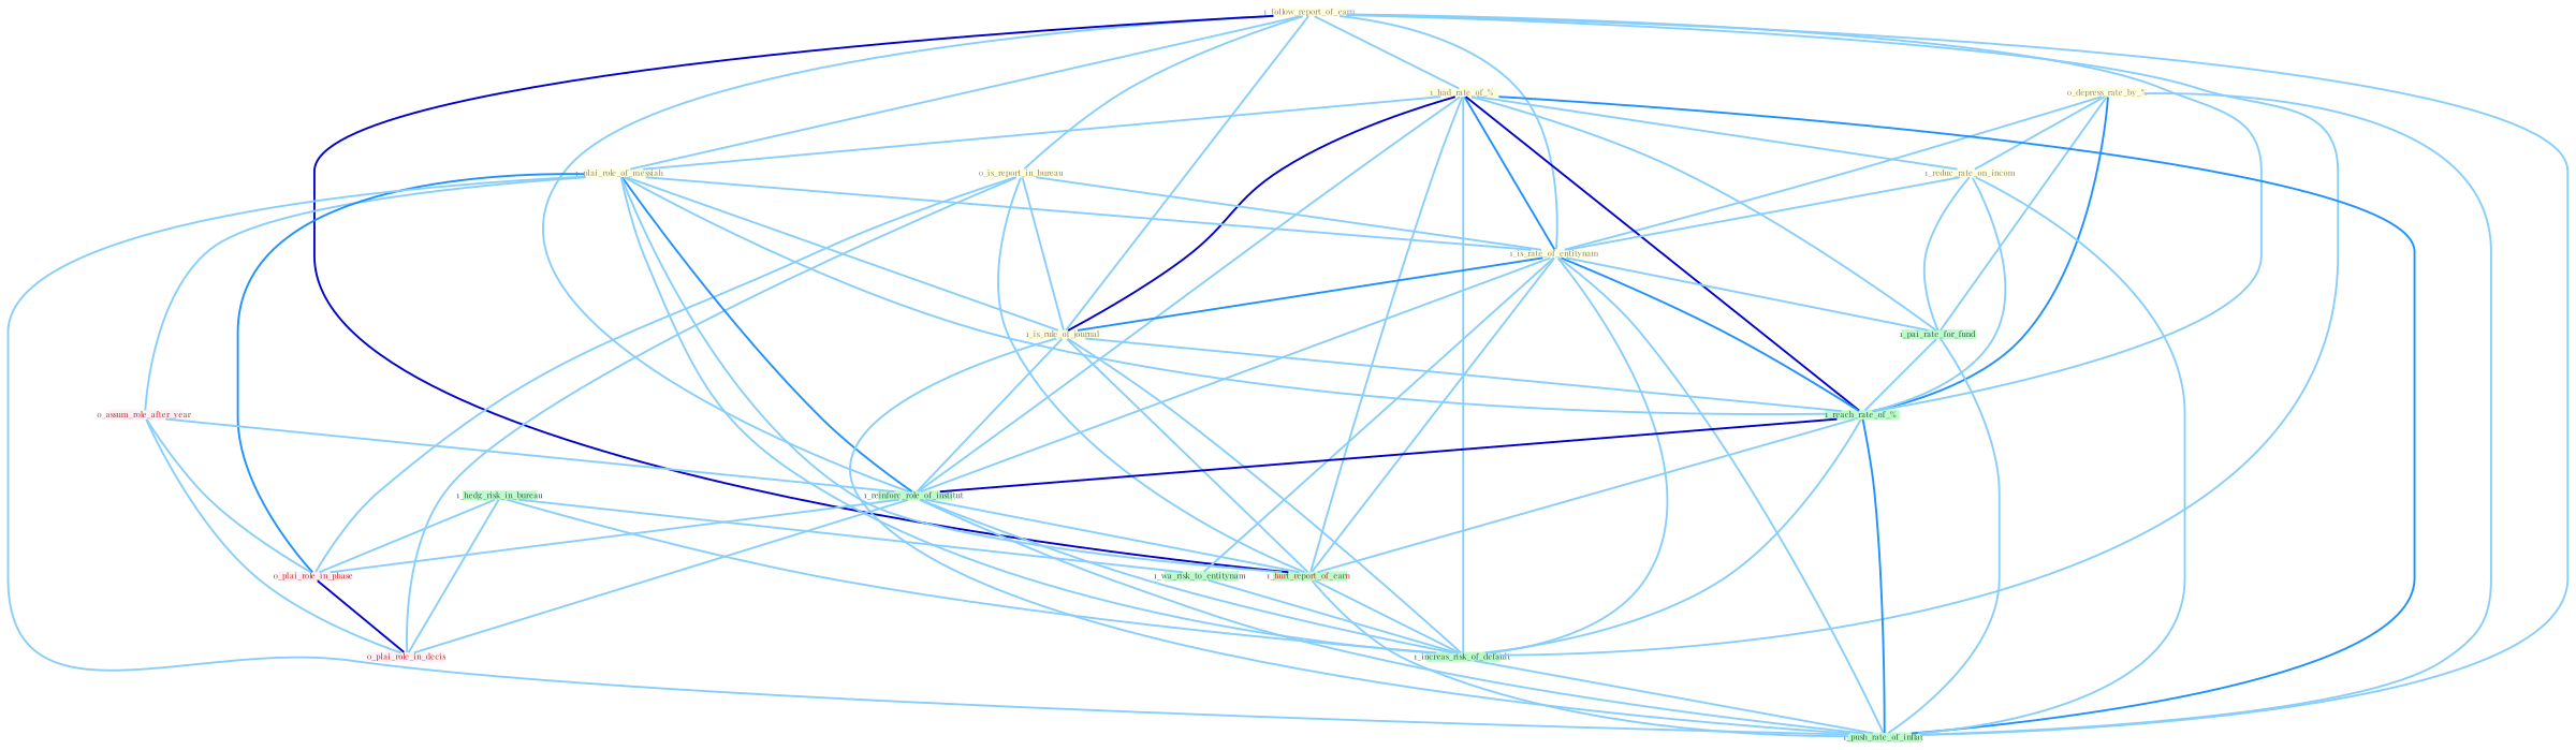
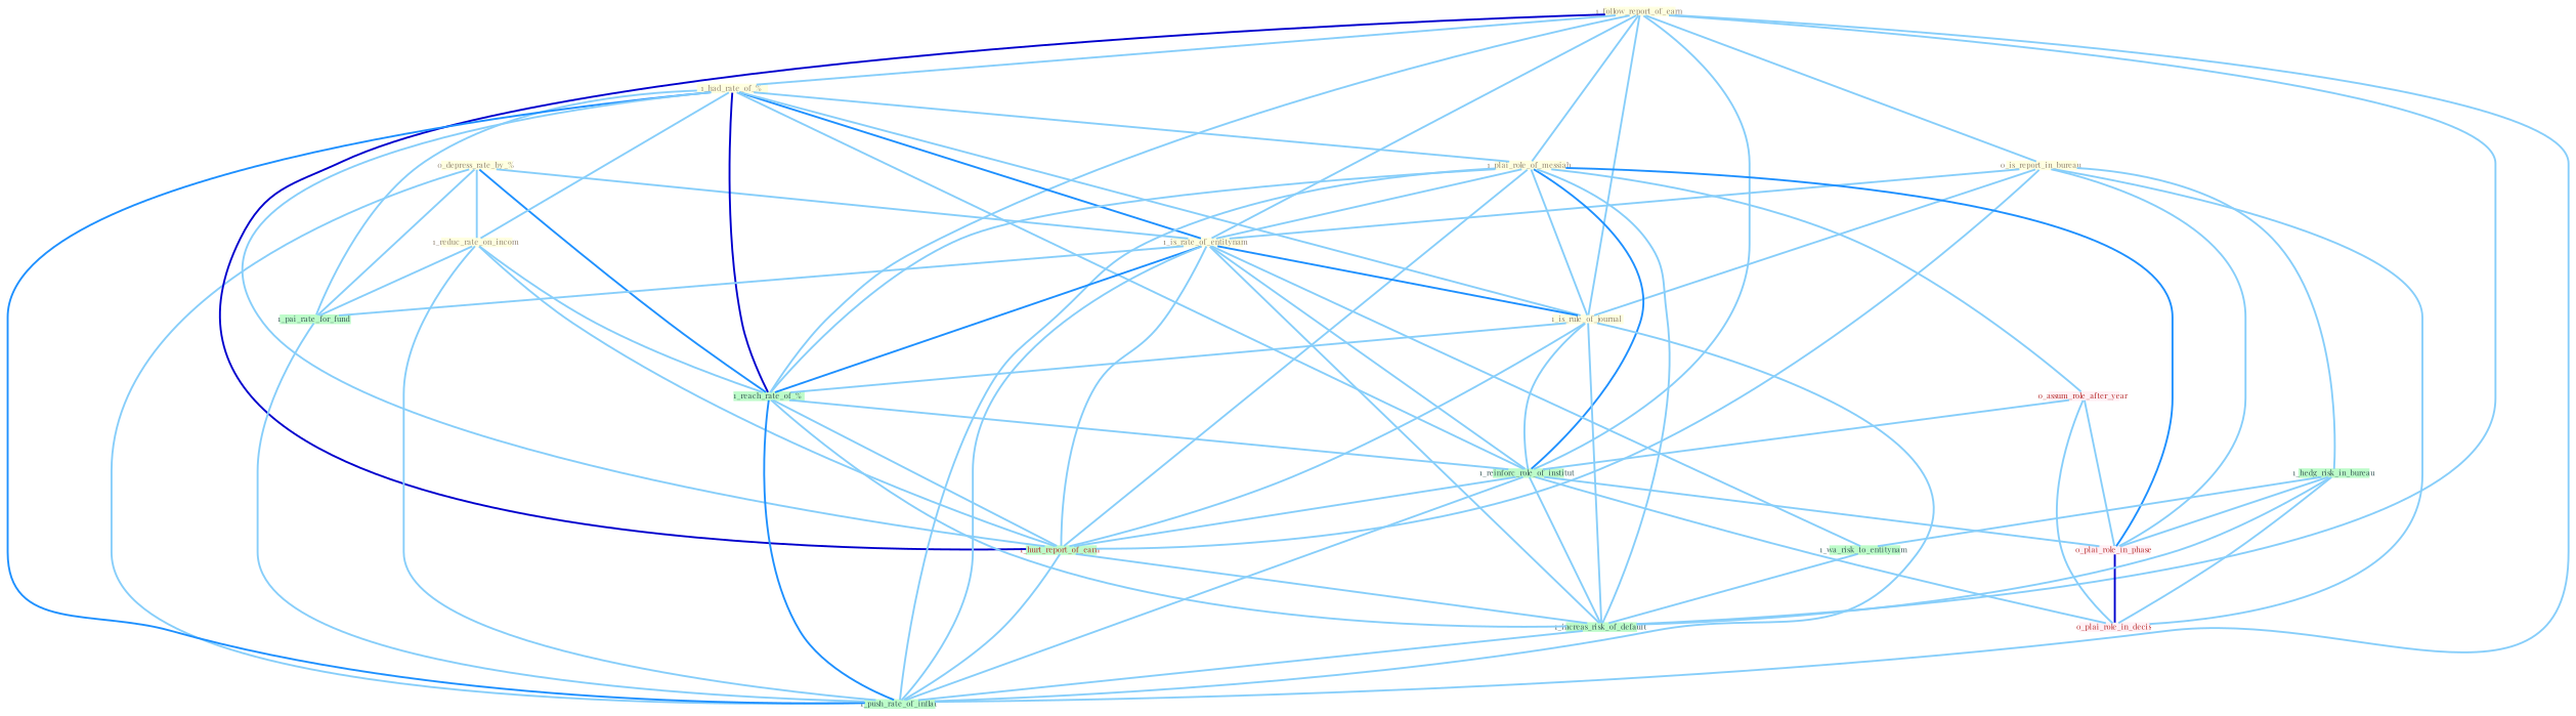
  graph {
    fontname="Playfair Display"
    node [color="#ffffe0" fixedsize=true fontcolor="#8b7d6b" fontname="Playfair Display" fontsize=4 shape=polygon style=filled]
    edge [color="#87cefa" fontname="Playfair Display" w=1]
    "0_depress_rate_by_% " [height=.06 width=.5]
    "1_follow_report_of_earn " [height=.06 width=.5]
    "1_had_rate_of_% " [height=.06 width=.5]
    "1_reduc_rate_on_incom " [height=.06 width=.5]
    "0_is_report_in_bureau " [height=.06 width=.5]
    "1_plai_role_of_messiah " [height=.06 width=.5]
    "1_is_rate_of_entitynam " [height=.06 width=.5]
    "1_is_rule_of_journal " [height=.06 width=.5]
    "0_assum_role_after_year " [color="#fff0f5" fontcolor="#b22222" height=.06 width=.5]
    "0_plai_role_in_phase " [color="#fff0f5" fontcolor="#b22222" height=.06 width=.5]
    "0_plai_role_in_decis " [color="#fff0f5" fontcolor="#b22222" height=.06 width=.5]
    "1_pai_rate_for_fund " [color="#BDFCC9" fontcolor="#2f4f4f" height=.06 width=.5]
    "1_reach_rate_of_% " [color="#BDFCC9" fontcolor="#2f4f4f" height=.06 width=.5]
    "1_push_rate_of_inflat " [color="#BDFCC9" fontcolor="#2f4f4f" height=.06 width=.5]
    "1_reinforc_role_of_institut " [color="#BDFCC9" fontcolor="#2f4f4f" height=.06 width=.5]
    "1_hurt_report_of_earn " [color="#BDFCC9" fontcolor="#b22222" height=.06 width=.5]
    "1_increas_risk_of_default " [color="#BDFCC9" fontcolor="#2f4f4f" height=.06 width=.5]
    n18 [color="#BDFCC9" fontcolor="#2f4f4f" height=.06 label="1_hedg_risk_in_bureau" width=.5]
    "1_wa_risk_to_entitynam " [color="#BDFCC9" fontcolor="#2f4f4f" height=.06 width=.5]
    subgraph sub_1 {
      "0_depress_rate_by_% "
      "1_follow_report_of_earn "
      "1_had_rate_of_% "
      "1_reduc_rate_on_incom "
      "0_is_report_in_bureau "
      "1_plai_role_of_messiah "
      "1_is_rate_of_entitynam "
      "1_is_rule_of_journal "
    }
    subgraph sub_2 {
      "0_assum_role_after_year "
      "0_plai_role_in_phase "
      "0_plai_role_in_decis "
    }
    "0_depress_rate_by_% " -- "1_reduc_rate_on_incom "
    "0_depress_rate_by_% " -- "1_is_rate_of_entitynam "
    "0_depress_rate_by_% " -- "1_pai_rate_for_fund "
    "0_depress_rate_by_% " -- "1_reach_rate_of_% " [color="#1e90ff" w=2]
    "0_depress_rate_by_% " -- "1_push_rate_of_inflat "
    "1_follow_report_of_earn " -- "1_had_rate_of_% "
    "1_follow_report_of_earn " -- "0_is_report_in_bureau "
    "1_follow_report_of_earn " -- "1_plai_role_of_messiah "
    "1_follow_report_of_earn " -- "1_is_rate_of_entitynam "
    "1_follow_report_of_earn " -- "1_is_rule_of_journal "
    "1_follow_report_of_earn " -- "1_reach_rate_of_% "
    "1_follow_report_of_earn " -- "1_push_rate_of_inflat "
    "1_follow_report_of_earn " -- "1_reinforc_role_of_institut "
    "1_follow_report_of_earn " -- "1_hurt_report_of_earn " [color="#0000cd" w=3]
    "1_follow_report_of_earn " -- "1_increas_risk_of_default "
    "1_had_rate_of_% " -- "1_reduc_rate_on_incom "
    "1_had_rate_of_% " -- "1_plai_role_of_messiah "
    "1_had_rate_of_% " -- "1_is_rate_of_entitynam " [color="#1e90ff" w=2]
-   "1_had_rate_of_% " -- "1_is_rule_of_journal " [color="#0000cd"]
+   "1_had_rate_of_% " -- "1_is_rule_of_journal "
    "1_had_rate_of_% " -- "1_pai_rate_for_fund "
    "1_had_rate_of_% " -- "1_reach_rate_of_% " [color="#0000cd" w=3]
    "1_had_rate_of_% " -- "1_push_rate_of_inflat " [color="#1e90ff" w=2]
    "1_had_rate_of_% " -- "1_reinforc_role_of_institut "
    "1_had_rate_of_% " -- "1_hurt_report_of_earn "
-   "1_had_rate_of_% " -- "1_increas_risk_of_default "
-   "1_reduc_rate_on_incom " -- "1_is_rate_of_entitynam "
+   "1_reduc_rate_on_incom " -- "1_hurt_report_of_earn "
    "1_reduc_rate_on_incom " -- "1_pai_rate_for_fund "
    "1_reduc_rate_on_incom " -- "1_reach_rate_of_% "
    "1_reduc_rate_on_incom " -- "1_push_rate_of_inflat "
    "0_is_report_in_bureau " -- "1_is_rate_of_entitynam "
    "0_is_report_in_bureau " -- "1_is_rule_of_journal "
    "0_is_report_in_bureau " -- "0_plai_role_in_phase "
    "0_is_report_in_bureau " -- "0_plai_role_in_decis "
    "0_is_report_in_bureau " -- "1_hurt_report_of_earn "
+   "0_is_report_in_bureau " -- n18
    "1_plai_role_of_messiah " -- "1_is_rate_of_entitynam "
    "1_plai_role_of_messiah " -- "1_is_rule_of_journal "
    "1_plai_role_of_messiah " -- "0_assum_role_after_year "
    "1_plai_role_of_messiah " -- "0_plai_role_in_phase " [color="#1e90ff" w=2]
    "1_plai_role_of_messiah " -- "1_reach_rate_of_% "
    "1_plai_role_of_messiah " -- "1_push_rate_of_inflat "
    "1_plai_role_of_messiah " -- "1_reinforc_role_of_institut " [color="#1e90ff" w=2]
    "1_plai_role_of_messiah " -- "1_hurt_report_of_earn "
    "1_plai_role_of_messiah " -- "1_increas_risk_of_default "
    "1_is_rate_of_entitynam " -- "1_is_rule_of_journal " [color="#1e90ff" w=2]
    "1_is_rate_of_entitynam " -- "1_pai_rate_for_fund "
    "1_is_rate_of_entitynam " -- "1_reach_rate_of_% " [color="#1e90ff" w=2]
    "1_is_rate_of_entitynam " -- "1_push_rate_of_inflat " [w=2]
    "1_is_rate_of_entitynam " -- "1_reinforc_role_of_institut "
    "1_is_rate_of_entitynam " -- "1_hurt_report_of_earn "
    "1_is_rate_of_entitynam " -- "1_increas_risk_of_default "
    "1_is_rate_of_entitynam " -- "1_wa_risk_to_entitynam "
    "1_is_rule_of_journal " -- "1_reach_rate_of_% "
    "1_is_rule_of_journal " -- "1_push_rate_of_inflat "
    "1_is_rule_of_journal " -- "1_reinforc_role_of_institut "
    "1_is_rule_of_journal " -- "1_hurt_report_of_earn "
    "1_is_rule_of_journal " -- "1_increas_risk_of_default "
    "0_assum_role_after_year " -- "0_plai_role_in_phase "
    "0_assum_role_after_year " -- "0_plai_role_in_decis "
    "0_assum_role_after_year " -- "1_reinforc_role_of_institut "
    "0_plai_role_in_phase " -- "0_plai_role_in_decis " [color="#0000cd" w=3]
-   "1_pai_rate_for_fund " -- "1_reach_rate_of_% "
    "1_pai_rate_for_fund " -- "1_push_rate_of_inflat "
    "1_reach_rate_of_% " -- "1_push_rate_of_inflat " [color="#1e90ff" w=2]
-   "1_reach_rate_of_% " -- "1_reinforc_role_of_institut " [color="#0000cd"]
+   "1_reach_rate_of_% " -- "1_reinforc_role_of_institut "
    "1_reach_rate_of_% " -- "1_hurt_report_of_earn "
    "1_reach_rate_of_% " -- "1_increas_risk_of_default "
    "1_reinforc_role_of_institut " -- "0_plai_role_in_phase "
    "1_reinforc_role_of_institut " -- "0_plai_role_in_decis "
    "1_reinforc_role_of_institut " -- "1_push_rate_of_inflat "
    "1_reinforc_role_of_institut " -- "1_hurt_report_of_earn "
    "1_reinforc_role_of_institut " -- "1_increas_risk_of_default "
    "1_hurt_report_of_earn " -- "1_push_rate_of_inflat "
    "1_hurt_report_of_earn " -- "1_increas_risk_of_default "
    "1_increas_risk_of_default " -- "1_push_rate_of_inflat "
    n18 -- "0_plai_role_in_phase "
    n18 -- "0_plai_role_in_decis "
    n18 -- "1_increas_risk_of_default "
    n18 -- "1_wa_risk_to_entitynam "
    "1_wa_risk_to_entitynam " -- "1_increas_risk_of_default "
  }
